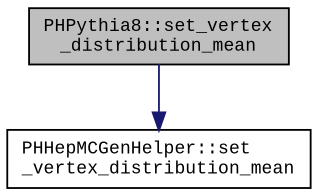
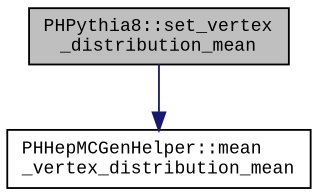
  digraph {
    rankdir=TB
    fontname="Liberation Mono"
    node [color=black fontname="Liberation Mono" fontsize=10 shape=record]
    n1 [fillcolor=grey75 fontcolor=black height=0.2 label="PHPythia8::set_vertex\l_distribution_mean" style=filled width=0.4]
-   n2 [height=0.2 label="PHHepMCGenHelper::set\l_vertex_distribution_mean" width=0.4]
+   n2 [height=0.2 label="PHHepMCGenHelper::mean\l_vertex_distribution_mean" width=0.4]
    n1 -> n2 [color=midnightblue fontname="Liberation Mono" fontsize=10 labelfontname=FreeSans labelfontsize=10 style=solid]
  }
